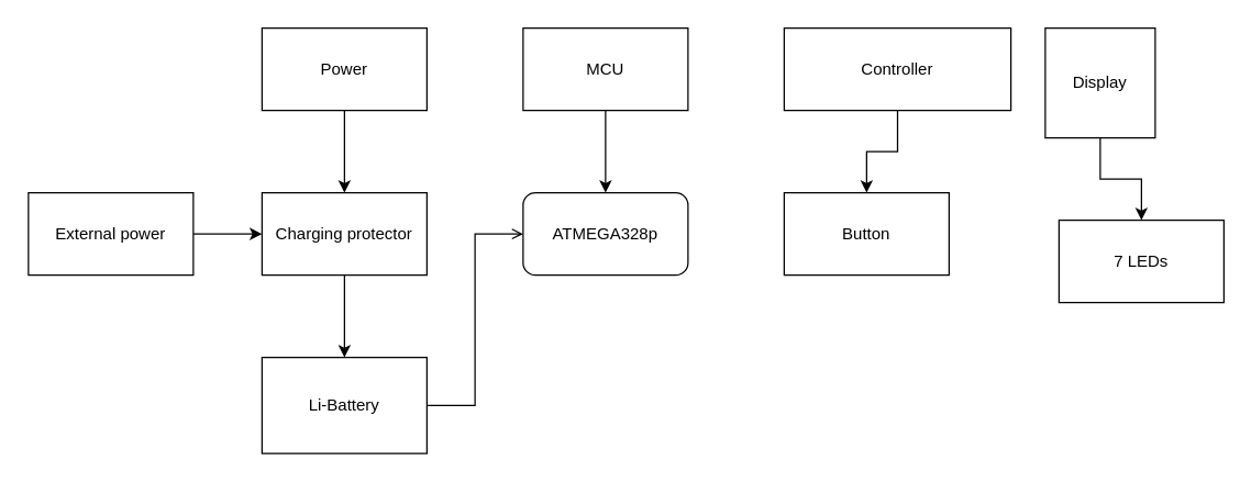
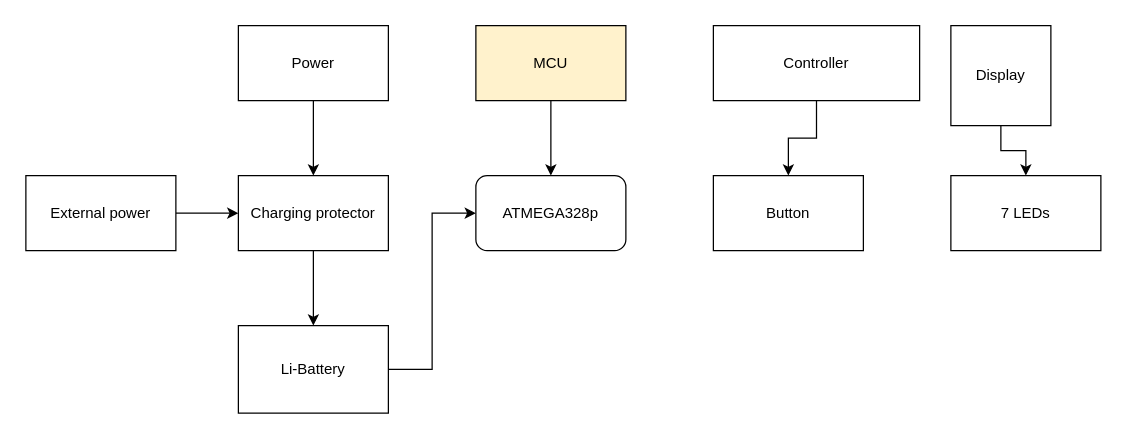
  <mxCell id="0" />
  <mxCell id="1" parent="0" />
  <mxCell id="2" value="" style="edgeStyle=orthogonalEdgeStyle;rounded=0;orthogonalLoop=1;jettySize=auto;html=1;" edge="1" parent="1" source="3" target="5"><mxGeometry relative="1" as="geometry" /></mxCell>
  <mxCell id="3" value="Power" style="rounded=0;whiteSpace=wrap;html=1;" vertex="1" parent="1"><mxGeometry x="190" y="20" width="120" height="60" as="geometry" /></mxCell>
  <mxCell id="4" value="" style="edgeStyle=orthogonalEdgeStyle;rounded=0;orthogonalLoop=1;jettySize=auto;html=1;entryX=0.5;entryY=0;entryDx=0;entryDy=0;" edge="1" parent="1" source="5" target="18"><mxGeometry relative="1" as="geometry"><mxPoint x="250" y="270" as="targetPoint" /></mxGeometry></mxCell>
  <mxCell id="5" value="&lt;span&gt;Charging protector&lt;/span&gt;" style="rounded=0;whiteSpace=wrap;html=1;" vertex="1" parent="1"><mxGeometry x="190" y="140" width="120" height="60" as="geometry" /></mxCell>
  <mxCell id="6" value="" style="edgeStyle=orthogonalEdgeStyle;rounded=0;orthogonalLoop=1;jettySize=auto;html=1;" edge="1" parent="1" source="7" target="8"><mxGeometry relative="1" as="geometry" /></mxCell>
- <mxCell id="7" value="MCU" style="rounded=0;whiteSpace=wrap;html=1;" vertex="1" parent="1"><mxGeometry x="380" y="20" width="120" height="60" as="geometry" /></mxCell>
+ <mxCell id="7" value="MCU" style="rounded=0;whiteSpace=wrap;html=1;fillColor=#fff2cc;" vertex="1" parent="1"><mxGeometry x="380" y="20" width="120" height="60" as="geometry" /></mxCell>
  <mxCell id="8" value="ATMEGA328p" style="whiteSpace=wrap;html=1;rounded=1;" vertex="1" parent="1"><mxGeometry x="380" y="140" width="120" height="60" as="geometry" /></mxCell>
  <mxCell id="9" value="" style="edgeStyle=orthogonalEdgeStyle;rounded=0;orthogonalLoop=1;jettySize=auto;html=1;" edge="1" parent="1" source="10" target="11"><mxGeometry relative="1" as="geometry" /></mxCell>
  <mxCell id="10" value="Controller" style="rounded=0;whiteSpace=wrap;html=1;" vertex="1" parent="1"><mxGeometry x="570" y="20" width="165" height="60" as="geometry" /></mxCell>
  <mxCell id="11" value="Button" style="rounded=0;whiteSpace=wrap;html=1;" vertex="1" parent="1"><mxGeometry x="570" y="140" width="120" height="60" as="geometry" /></mxCell>
  <mxCell id="12" value="" style="edgeStyle=orthogonalEdgeStyle;rounded=0;orthogonalLoop=1;jettySize=auto;html=1;" edge="1" parent="1" source="13" target="14"><mxGeometry relative="1" as="geometry" /></mxCell>
  <mxCell id="13" value="Display" style="rounded=0;whiteSpace=wrap;html=1;" vertex="1" parent="1"><mxGeometry x="760" y="20" width="80" height="80" as="geometry" /></mxCell>
- <mxCell id="14" value="7 LEDs" style="rounded=0;whiteSpace=wrap;html=1;" vertex="1" parent="1"><mxGeometry x="770" y="160" width="120" height="60" as="geometry" /></mxCell>
+ <mxCell id="14" value="7 LEDs" style="rounded=0;whiteSpace=wrap;html=1;" vertex="1" parent="1"><mxGeometry x="760" y="140" width="120" height="60" as="geometry" /></mxCell>
  <mxCell id="15" value="" style="edgeStyle=orthogonalEdgeStyle;rounded=0;orthogonalLoop=1;jettySize=auto;html=1;" edge="1" parent="1" source="16" target="5"><mxGeometry relative="1" as="geometry" /></mxCell>
  <mxCell id="16" value="External power" style="rounded=0;whiteSpace=wrap;html=1;" vertex="1" parent="1"><mxGeometry x="20" y="140" width="120" height="60" as="geometry" /></mxCell>
- <mxCell id="17" style="edgeStyle=orthogonalEdgeStyle;rounded=0;orthogonalLoop=1;jettySize=auto;html=1;exitX=1;exitY=0.5;exitDx=0;exitDy=0;entryX=0;entryY=0.5;entryDx=0;entryDy=0;endArrow=open;" edge="1" parent="1" source="18" target="8"><mxGeometry relative="1" as="geometry" /></mxCell>
+ <mxCell id="17" style="edgeStyle=orthogonalEdgeStyle;rounded=0;orthogonalLoop=1;jettySize=auto;html=1;exitX=1;exitY=0.5;exitDx=0;exitDy=0;entryX=0;entryY=0.5;entryDx=0;entryDy=0;" edge="1" parent="1" source="18" target="8"><mxGeometry relative="1" as="geometry" /></mxCell>
  <mxCell id="18" value="&lt;span&gt;Li-Battery&lt;/span&gt;" style="rounded=0;whiteSpace=wrap;html=1;" vertex="1" parent="1"><mxGeometry x="190" y="260" width="120" height="70" as="geometry" /></mxCell>
